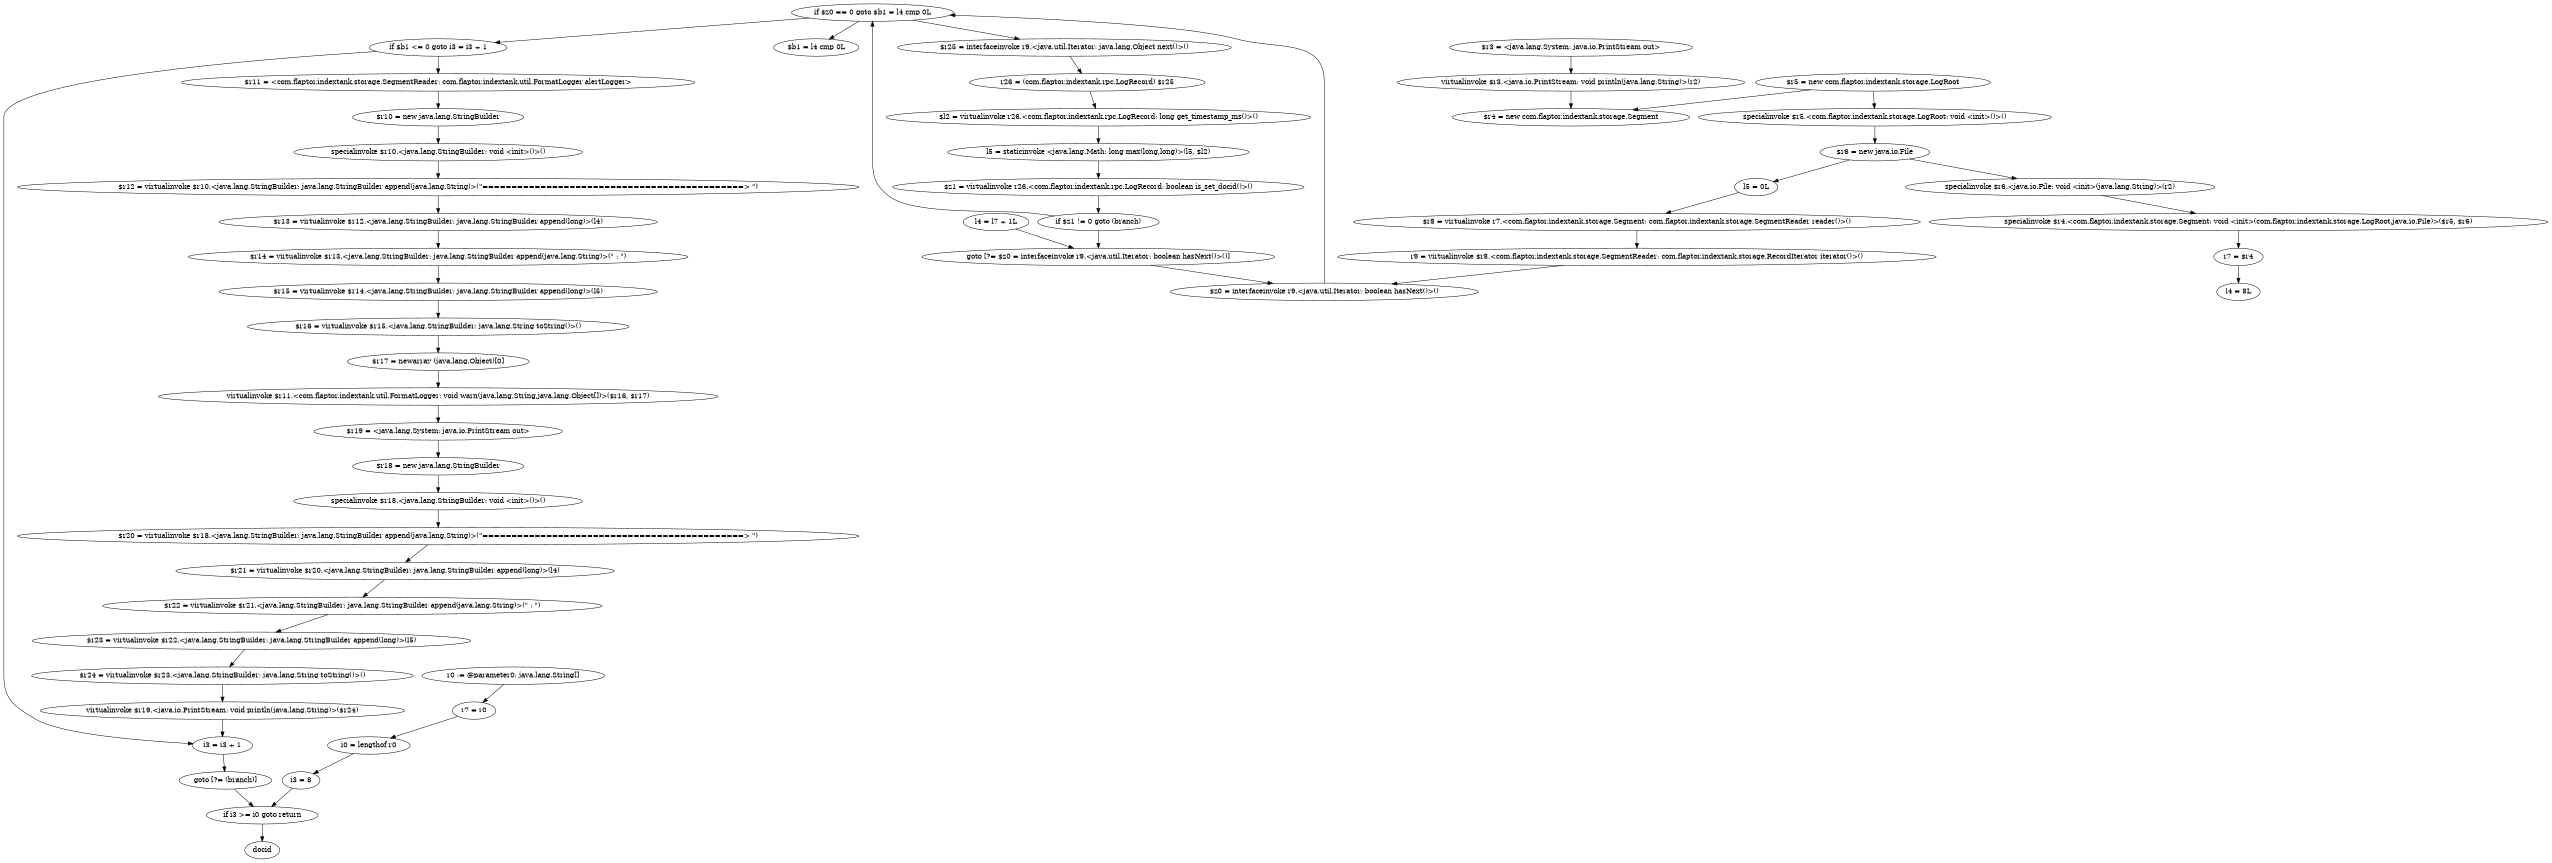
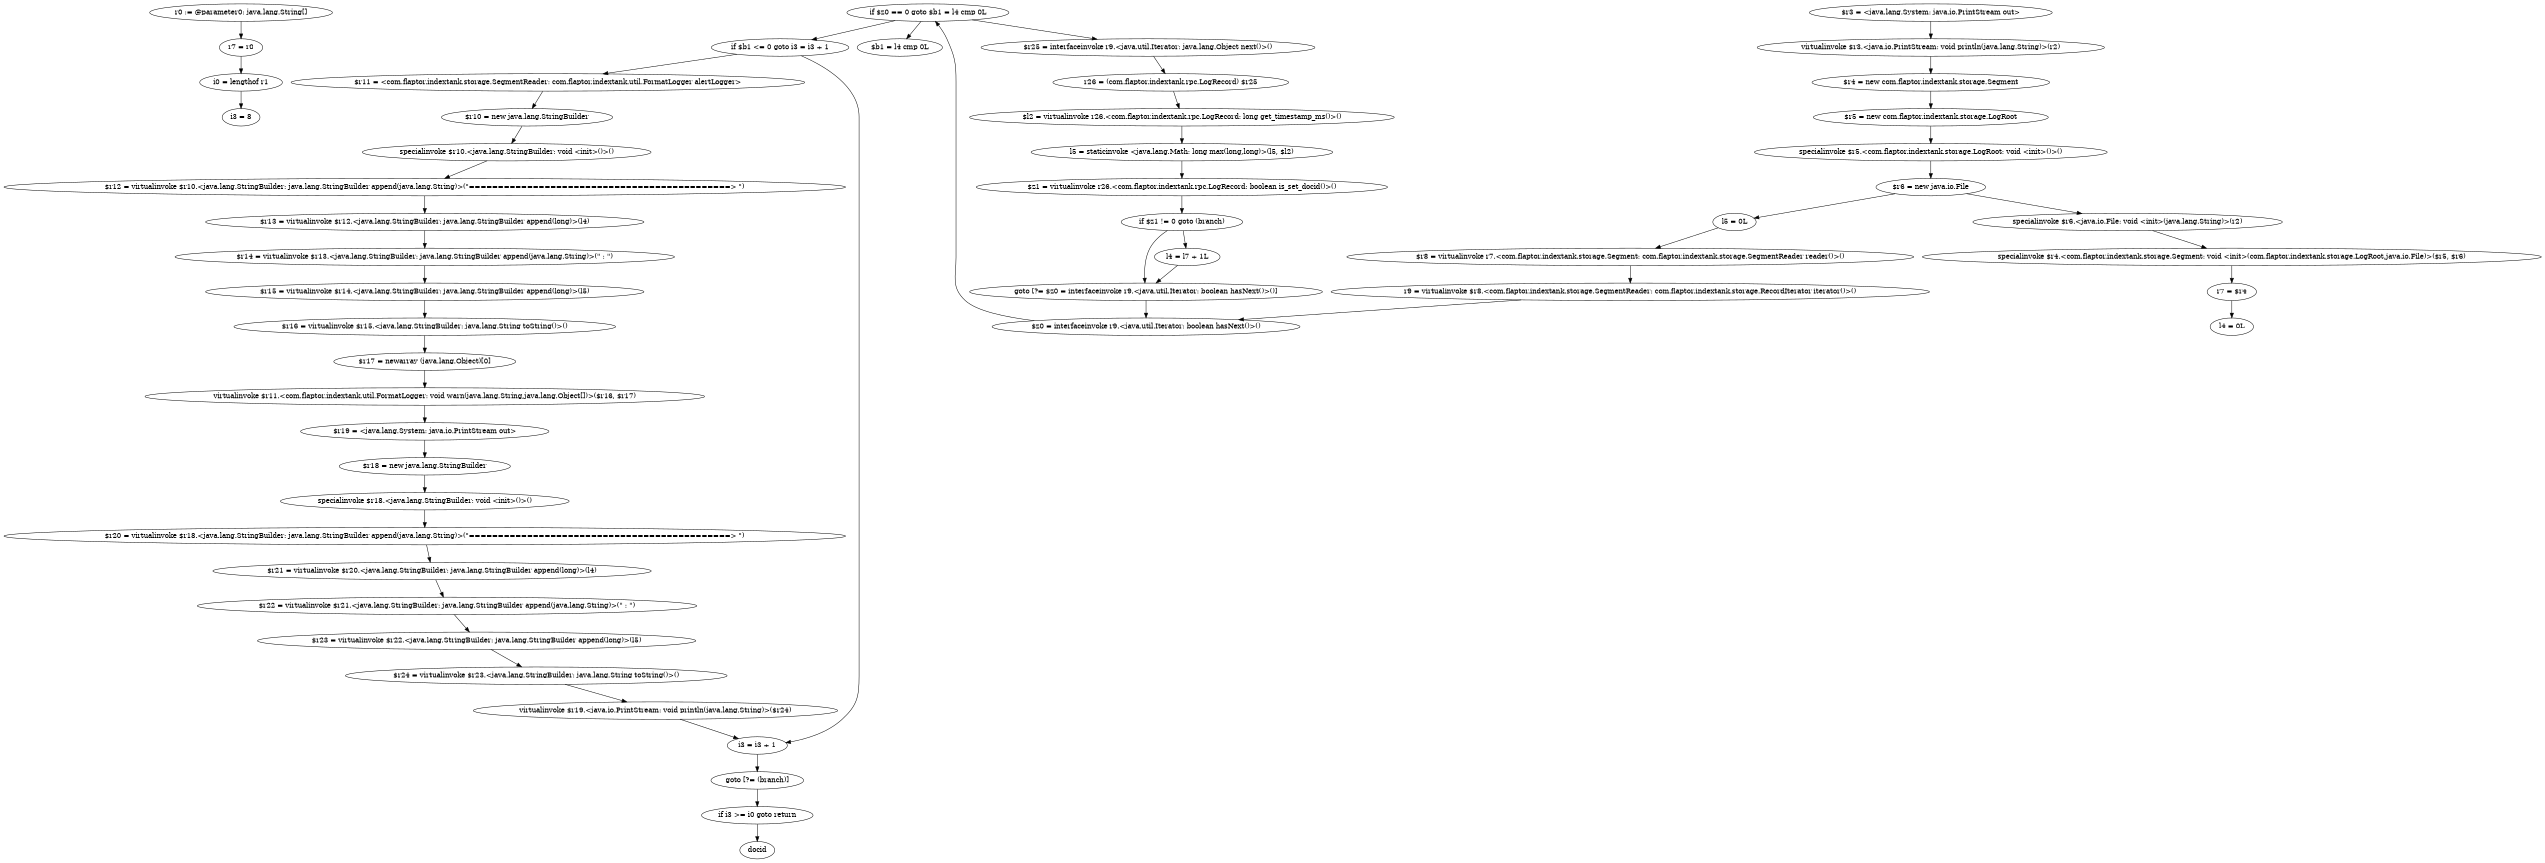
  digraph {
    n1 [label="r7 = r0"]
    "r0 := @parameter0: java.lang.String[]"
-   "i0 = lengthof r1" [label="i0 = lengthof r0"]
+   "i0 = lengthof r1"
    n4 [label="i3 = 8"]
    "if i3 >= i0 goto return"
    n6 [label=docid]
    "$r3 = <java.lang.System: java.io.PrintStream out>"
    "virtualinvoke $r3.<java.io.PrintStream: void println(java.lang.String)>(r2)"
    "$r4 = new com.flaptor.indextank.storage.Segment"
    "$r5 = new com.flaptor.indextank.storage.LogRoot"
    "specialinvoke $r5.<com.flaptor.indextank.storage.LogRoot: void <init>()>()"
    "$r6 = new java.io.File"
    "specialinvoke $r6.<java.io.File: void <init>(java.lang.String)>(r2)"
    "l5 = 0L"
    "specialinvoke $r4.<com.flaptor.indextank.storage.Segment: void <init>(com.flaptor.indextank.storage.LogRoot,java.io.File)>($r5, $r6)"
    "r7 = $r4"
-   "l4 = 0L" [label="l4 = 8L"]
+   "l4 = 0L"
    "$r8 = virtualinvoke r7.<com.flaptor.indextank.storage.Segment: com.flaptor.indextank.storage.SegmentReader reader()>()"
    "r9 = virtualinvoke $r8.<com.flaptor.indextank.storage.SegmentReader: com.flaptor.indextank.storage.RecordIterator iterator()>()"
    "$z0 = interfaceinvoke r9.<java.util.Iterator: boolean hasNext()>()"
    "if $z0 == 0 goto $b1 = l4 cmp 0L"
    "$r25 = interfaceinvoke r9.<java.util.Iterator: java.lang.Object next()>()"
    "$b1 = l4 cmp 0L"
    "if $b1 <= 0 goto i3 = i3 + 1"
    "r26 = (com.flaptor.indextank.rpc.LogRecord) $r25"
    "$l2 = virtualinvoke r26.<com.flaptor.indextank.rpc.LogRecord: long get_timestamp_ms()>()"
    "l5 = staticinvoke <java.lang.Math: long max(long,long)>(l5, $l2)"
    "$z1 = virtualinvoke r26.<com.flaptor.indextank.rpc.LogRecord: boolean is_set_docid()>()"
    "if $z1 != 0 goto (branch)"
    n30 [label="l4 = l7 + 1L"]
    "goto [?= $z0 = interfaceinvoke r9.<java.util.Iterator: boolean hasNext()>()]"
    "$r11 = <com.flaptor.indextank.storage.SegmentReader: com.flaptor.indextank.util.FormatLogger alertLogger>"
    "i3 = i3 + 1"
    "$r10 = new java.lang.StringBuilder"
    "goto [?= (branch)]"
    "specialinvoke $r10.<java.lang.StringBuilder: void <init>()>()"
    "$r12 = virtualinvoke $r10.<java.lang.StringBuilder: java.lang.StringBuilder append(java.lang.String)>(\"=============================================> \")"
    "$r13 = virtualinvoke $r12.<java.lang.StringBuilder: java.lang.StringBuilder append(long)>(l4)"
    "$r14 = virtualinvoke $r13.<java.lang.StringBuilder: java.lang.StringBuilder append(java.lang.String)>(\" : \")"
    "$r15 = virtualinvoke $r14.<java.lang.StringBuilder: java.lang.StringBuilder append(long)>(l5)"
    "$r16 = virtualinvoke $r15.<java.lang.StringBuilder: java.lang.String toString()>()"
    "$r17 = newarray (java.lang.Object)[0]"
    "virtualinvoke $r11.<com.flaptor.indextank.util.FormatLogger: void warn(java.lang.String,java.lang.Object[])>($r16, $r17)"
    "$r19 = <java.lang.System: java.io.PrintStream out>"
    "$r18 = new java.lang.StringBuilder"
    "specialinvoke $r18.<java.lang.StringBuilder: void <init>()>()"
    "$r20 = virtualinvoke $r18.<java.lang.StringBuilder: java.lang.StringBuilder append(java.lang.String)>(\"=============================================> \")"
    "$r21 = virtualinvoke $r20.<java.lang.StringBuilder: java.lang.StringBuilder append(long)>(l4)"
    "$r22 = virtualinvoke $r21.<java.lang.StringBuilder: java.lang.StringBuilder append(java.lang.String)>(\" : \")"
    "$r23 = virtualinvoke $r22.<java.lang.StringBuilder: java.lang.StringBuilder append(long)>(l5)"
    "$r24 = virtualinvoke $r23.<java.lang.StringBuilder: java.lang.String toString()>()"
    "virtualinvoke $r19.<java.io.PrintStream: void println(java.lang.String)>($r24)"
    n1 -> "i0 = lengthof r1"
    "r0 := @parameter0: java.lang.String[]" -> n1
    "i0 = lengthof r1" -> n4
-   n4 -> "if i3 >= i0 goto return"
    "if i3 >= i0 goto return" -> n6
    "$r3 = <java.lang.System: java.io.PrintStream out>" -> "virtualinvoke $r3.<java.io.PrintStream: void println(java.lang.String)>(r2)"
    "virtualinvoke $r3.<java.io.PrintStream: void println(java.lang.String)>(r2)" -> "$r4 = new com.flaptor.indextank.storage.Segment"
-   "$r5 = new com.flaptor.indextank.storage.LogRoot" -> "$r4 = new com.flaptor.indextank.storage.Segment"
+   "$r4 = new com.flaptor.indextank.storage.Segment" -> "$r5 = new com.flaptor.indextank.storage.LogRoot"
    "$r5 = new com.flaptor.indextank.storage.LogRoot" -> "specialinvoke $r5.<com.flaptor.indextank.storage.LogRoot: void <init>()>()"
    "specialinvoke $r5.<com.flaptor.indextank.storage.LogRoot: void <init>()>()" -> "$r6 = new java.io.File"
    "$r6 = new java.io.File" -> "specialinvoke $r6.<java.io.File: void <init>(java.lang.String)>(r2)"
    "$r6 = new java.io.File" -> "l5 = 0L"
    "specialinvoke $r6.<java.io.File: void <init>(java.lang.String)>(r2)" -> "specialinvoke $r4.<com.flaptor.indextank.storage.Segment: void <init>(com.flaptor.indextank.storage.LogRoot,java.io.File)>($r5, $r6)"
    "l5 = 0L" -> "$r8 = virtualinvoke r7.<com.flaptor.indextank.storage.Segment: com.flaptor.indextank.storage.SegmentReader reader()>()"
    "specialinvoke $r4.<com.flaptor.indextank.storage.Segment: void <init>(com.flaptor.indextank.storage.LogRoot,java.io.File)>($r5, $r6)" -> "r7 = $r4"
    "r7 = $r4" -> "l4 = 0L"
    "$r8 = virtualinvoke r7.<com.flaptor.indextank.storage.Segment: com.flaptor.indextank.storage.SegmentReader reader()>()" -> "r9 = virtualinvoke $r8.<com.flaptor.indextank.storage.SegmentReader: com.flaptor.indextank.storage.RecordIterator iterator()>()"
    "r9 = virtualinvoke $r8.<com.flaptor.indextank.storage.SegmentReader: com.flaptor.indextank.storage.RecordIterator iterator()>()" -> "$z0 = interfaceinvoke r9.<java.util.Iterator: boolean hasNext()>()"
    "$z0 = interfaceinvoke r9.<java.util.Iterator: boolean hasNext()>()" -> "if $z0 == 0 goto $b1 = l4 cmp 0L"
    "if $z0 == 0 goto $b1 = l4 cmp 0L" -> "$r25 = interfaceinvoke r9.<java.util.Iterator: java.lang.Object next()>()"
    "if $z0 == 0 goto $b1 = l4 cmp 0L" -> "$b1 = l4 cmp 0L"
    "if $z0 == 0 goto $b1 = l4 cmp 0L" -> "if $b1 <= 0 goto i3 = i3 + 1"
    "$r25 = interfaceinvoke r9.<java.util.Iterator: java.lang.Object next()>()" -> "r26 = (com.flaptor.indextank.rpc.LogRecord) $r25"
    "if $b1 <= 0 goto i3 = i3 + 1" -> "$r11 = <com.flaptor.indextank.storage.SegmentReader: com.flaptor.indextank.util.FormatLogger alertLogger>"
    "if $b1 <= 0 goto i3 = i3 + 1" -> "i3 = i3 + 1"
    "r26 = (com.flaptor.indextank.rpc.LogRecord) $r25" -> "$l2 = virtualinvoke r26.<com.flaptor.indextank.rpc.LogRecord: long get_timestamp_ms()>()"
    "$l2 = virtualinvoke r26.<com.flaptor.indextank.rpc.LogRecord: long get_timestamp_ms()>()" -> "l5 = staticinvoke <java.lang.Math: long max(long,long)>(l5, $l2)"
    "l5 = staticinvoke <java.lang.Math: long max(long,long)>(l5, $l2)" -> "$z1 = virtualinvoke r26.<com.flaptor.indextank.rpc.LogRecord: boolean is_set_docid()>()"
    "$z1 = virtualinvoke r26.<com.flaptor.indextank.rpc.LogRecord: boolean is_set_docid()>()" -> "if $z1 != 0 goto (branch)"
-   "if $z1 != 0 goto (branch)" -> "if $z0 == 0 goto $b1 = l4 cmp 0L"
+   "if $z1 != 0 goto (branch)" -> n30
    "if $z1 != 0 goto (branch)" -> "goto [?= $z0 = interfaceinvoke r9.<java.util.Iterator: boolean hasNext()>()]"
    n30 -> "goto [?= $z0 = interfaceinvoke r9.<java.util.Iterator: boolean hasNext()>()]"
    "goto [?= $z0 = interfaceinvoke r9.<java.util.Iterator: boolean hasNext()>()]" -> "$z0 = interfaceinvoke r9.<java.util.Iterator: boolean hasNext()>()"
    "$r11 = <com.flaptor.indextank.storage.SegmentReader: com.flaptor.indextank.util.FormatLogger alertLogger>" -> "$r10 = new java.lang.StringBuilder"
    "i3 = i3 + 1" -> "goto [?= (branch)]"
    "$r10 = new java.lang.StringBuilder" -> "specialinvoke $r10.<java.lang.StringBuilder: void <init>()>()"
    "goto [?= (branch)]" -> "if i3 >= i0 goto return"
    "specialinvoke $r10.<java.lang.StringBuilder: void <init>()>()" -> "$r12 = virtualinvoke $r10.<java.lang.StringBuilder: java.lang.StringBuilder append(java.lang.String)>(\"=============================================> \")"
    "$r12 = virtualinvoke $r10.<java.lang.StringBuilder: java.lang.StringBuilder append(java.lang.String)>(\"=============================================> \")" -> "$r13 = virtualinvoke $r12.<java.lang.StringBuilder: java.lang.StringBuilder append(long)>(l4)"
    "$r13 = virtualinvoke $r12.<java.lang.StringBuilder: java.lang.StringBuilder append(long)>(l4)" -> "$r14 = virtualinvoke $r13.<java.lang.StringBuilder: java.lang.StringBuilder append(java.lang.String)>(\" : \")"
    "$r14 = virtualinvoke $r13.<java.lang.StringBuilder: java.lang.StringBuilder append(java.lang.String)>(\" : \")" -> "$r15 = virtualinvoke $r14.<java.lang.StringBuilder: java.lang.StringBuilder append(long)>(l5)"
    "$r15 = virtualinvoke $r14.<java.lang.StringBuilder: java.lang.StringBuilder append(long)>(l5)" -> "$r16 = virtualinvoke $r15.<java.lang.StringBuilder: java.lang.String toString()>()"
    "$r16 = virtualinvoke $r15.<java.lang.StringBuilder: java.lang.String toString()>()" -> "$r17 = newarray (java.lang.Object)[0]"
    "$r17 = newarray (java.lang.Object)[0]" -> "virtualinvoke $r11.<com.flaptor.indextank.util.FormatLogger: void warn(java.lang.String,java.lang.Object[])>($r16, $r17)"
    "virtualinvoke $r11.<com.flaptor.indextank.util.FormatLogger: void warn(java.lang.String,java.lang.Object[])>($r16, $r17)" -> "$r19 = <java.lang.System: java.io.PrintStream out>"
    "$r19 = <java.lang.System: java.io.PrintStream out>" -> "$r18 = new java.lang.StringBuilder"
    "$r18 = new java.lang.StringBuilder" -> "specialinvoke $r18.<java.lang.StringBuilder: void <init>()>()"
    "specialinvoke $r18.<java.lang.StringBuilder: void <init>()>()" -> "$r20 = virtualinvoke $r18.<java.lang.StringBuilder: java.lang.StringBuilder append(java.lang.String)>(\"=============================================> \")"
    "$r20 = virtualinvoke $r18.<java.lang.StringBuilder: java.lang.StringBuilder append(java.lang.String)>(\"=============================================> \")" -> "$r21 = virtualinvoke $r20.<java.lang.StringBuilder: java.lang.StringBuilder append(long)>(l4)"
    "$r21 = virtualinvoke $r20.<java.lang.StringBuilder: java.lang.StringBuilder append(long)>(l4)" -> "$r22 = virtualinvoke $r21.<java.lang.StringBuilder: java.lang.StringBuilder append(java.lang.String)>(\" : \")"
    "$r22 = virtualinvoke $r21.<java.lang.StringBuilder: java.lang.StringBuilder append(java.lang.String)>(\" : \")" -> "$r23 = virtualinvoke $r22.<java.lang.StringBuilder: java.lang.StringBuilder append(long)>(l5)"
    "$r23 = virtualinvoke $r22.<java.lang.StringBuilder: java.lang.StringBuilder append(long)>(l5)" -> "$r24 = virtualinvoke $r23.<java.lang.StringBuilder: java.lang.String toString()>()"
    "$r24 = virtualinvoke $r23.<java.lang.StringBuilder: java.lang.String toString()>()" -> "virtualinvoke $r19.<java.io.PrintStream: void println(java.lang.String)>($r24)"
    "virtualinvoke $r19.<java.io.PrintStream: void println(java.lang.String)>($r24)" -> "i3 = i3 + 1"
  }
